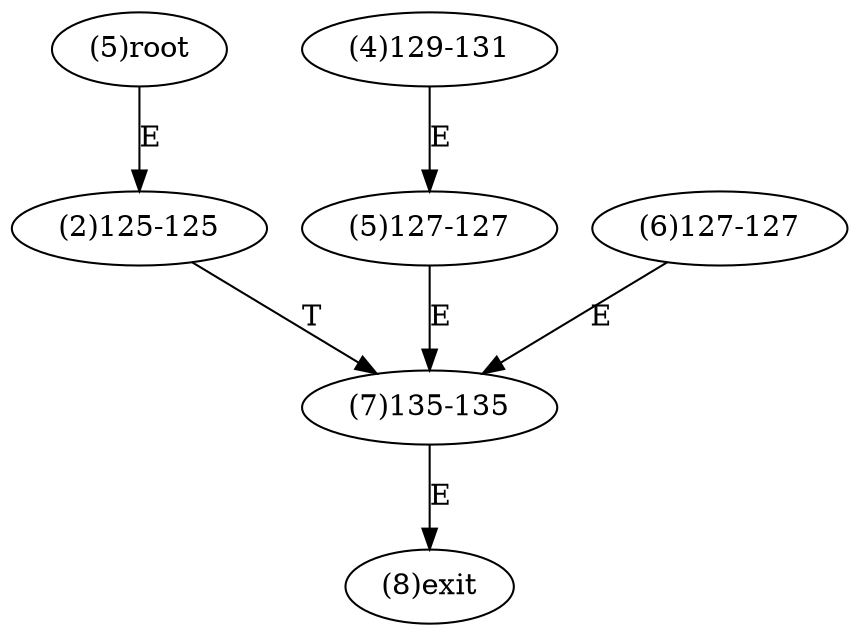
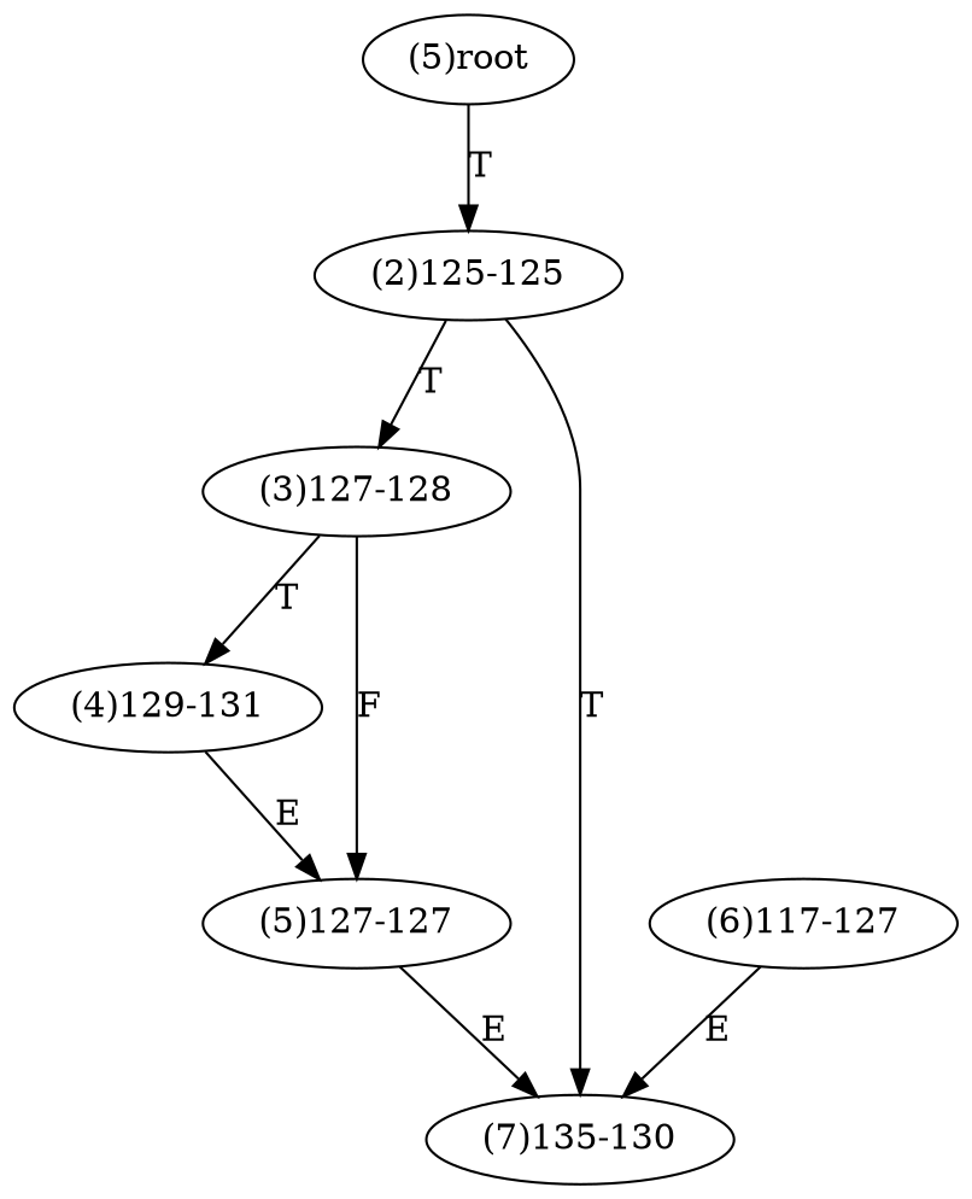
  digraph {
    n1 [label="(5)root"]
    n2 [label="(2)125-125"]
-   n4 [label="(7)135-135"]
+   n3 [label="(3)127-128"]
+   n4 [label="(7)135-130"]
    n5 [label="(4)129-131"]
    n6 [label="(5)127-127"]
-   n7 [label="(8)exit"]
-   n8 [label="(6)127-127"]
-   n1 -> n2 [label=E]
+   n8 [label="(6)117-127"]
+   n1 -> n2 [label=T]
+   n2 -> n3 [label=T]
    n2 -> n4 [label=T]
-   n4 -> n7 [label=E]
+   n3 -> n5 [label=T]
+   n3 -> n6 [label=F]
    n5 -> n6 [label=E]
    n6 -> n4 [label=E]
    n8 -> n4 [label=E]
  }
